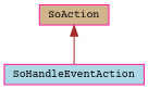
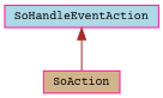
  digraph {
    fontname="Courier Prime"
    node [color=deeppink fontname="Courier Prime" fontsize=10 shape=record style=filled]
    n1 [fillcolor=lightblue fontcolor=black height=0.2 label=SoHandleEventAction width=0.4]
    n2 [fillcolor=tan height=0.2 label=SoAction width=0.4]
-   n2 -> n1 [color=brown dir=back fontname="Courier Prime" fontsize=10 labelfontname=Helvetica labelfontsize=10 style=solid]
+   n1 -> n2 [color=brown dir=back fontname="Courier Prime" fontsize=10 labelfontname=Helvetica labelfontsize=10 style=solid]
  }
